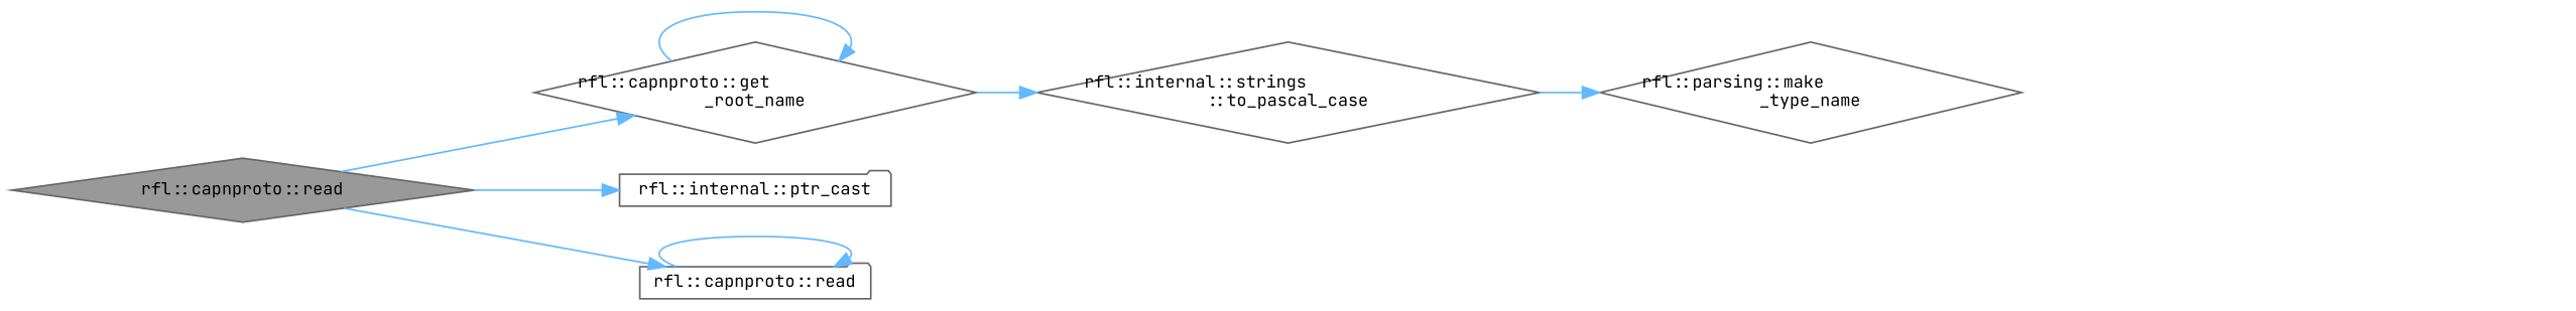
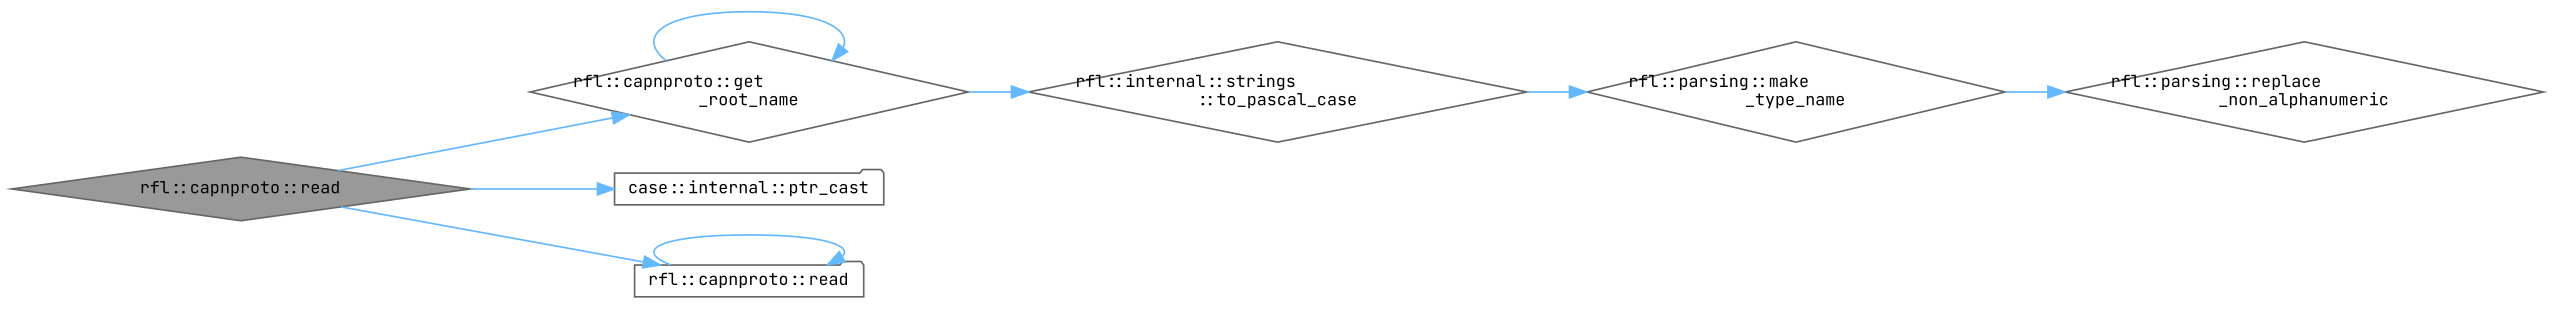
  digraph {
    fontname="JetBrains Mono"
    rankdir=LR
    node [color=grey40 fillcolor=white fontname="JetBrains Mono" fontsize=10 shape=diamond style=filled]
    edge [color=steelblue1 fontname="JetBrains Mono" fontsize=10 labelfontname=Helvetica labelfontsize=10 style=solid]
    n1 [color=gray40 fillcolor=grey60 fontcolor=black height=0.2 label="rfl::capnproto::read" width=0.4]
    n2 [height=0.2 label="rfl::capnproto::get\l_root_name" width=0.4]
-   n3 [height=0.2 label="rfl::internal::ptr_cast" shape=folder width=0.4]
+   n3 [height=0.2 label="case::internal::ptr_cast" shape=folder width=0.4]
    n4 [height=0.2 label="rfl::capnproto::read" shape=folder width=0.4]
    n5 [height=0.2 label="rfl::internal::strings\l::to_pascal_case" width=0.4]
    n6 [height=0.2 label="rfl::parsing::make\l_type_name" width=0.4]
+   n7 [height=0.2 label="rfl::parsing::replace\l_non_alphanumeric" width=0.4]
    n1 -> n2
    n1 -> n3
    n1 -> n4
    n2 -> n2
    n2 -> n5
    n4 -> n4
    n5 -> n6
+   n6 -> n7
  }
